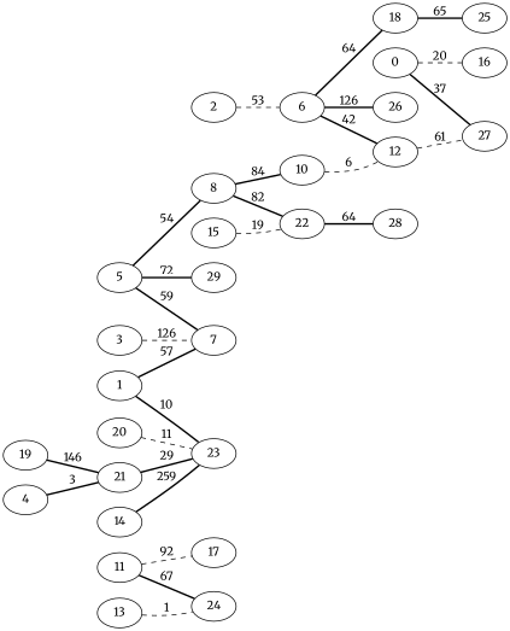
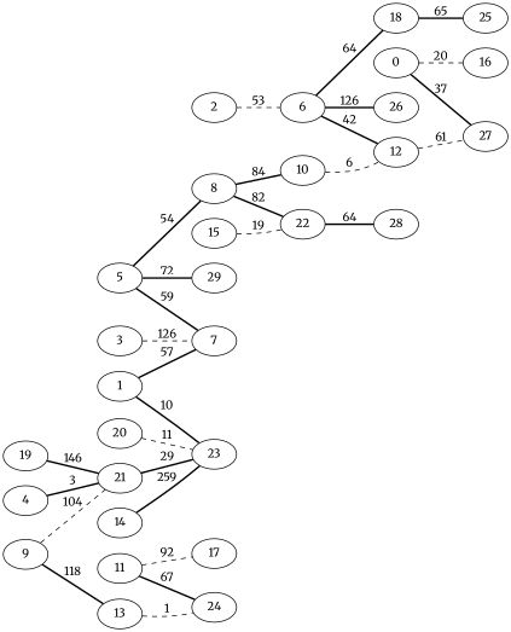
  strict graph {
    fontname=Merriweather
    rankdir=LR
    node [fontname=Merriweather]
    edge [fontname=Merriweather style=bold]
    0
    16
    27
    1
    7
    23
    2
    6
    12
    18
    26
    3
    4
    21
    5
    8
    29
    10
    22
    25
    28
+   9
    13
    24
    11
    17
    14
    15
    19
    20
    0 -- 16 [label=20 style=dashed]
    0 -- 27 [label=37]
    1 -- 7 [label=57]
    1 -- 23 [label=10]
    2 -- 6 [label=53 style=dashed]
    6 -- 12 [label=42]
    6 -- 18 [label=64]
    6 -- 26 [label=126]
    12 -- 27 [label=61 style=dashed]
    18 -- 25 [label=65]
    3 -- 7 [label=126 style=dashed]
    4 -- 21 [label=3]
    21 -- 23 [label=29]
    5 -- 7 [label=59]
    5 -- 8 [label=54]
    5 -- 29 [label=72]
    8 -- 10 [label=84]
    8 -- 22 [label=82]
    10 -- 12 [label=6 style=dashed]
    22 -- 28 [label=64]
+   9 -- 21 [label=104 style=dashed]
+   9 -- 13 [label=118]
    13 -- 24 [label=1 style=dashed]
    11 -- 24 [label=67]
    11 -- 17 [label=92 style=dashed]
    14 -- 23 [label=259]
    15 -- 22 [label=19 style=dashed]
    19 -- 21 [label=146]
    20 -- 23 [label=11 style=dashed]
  }
